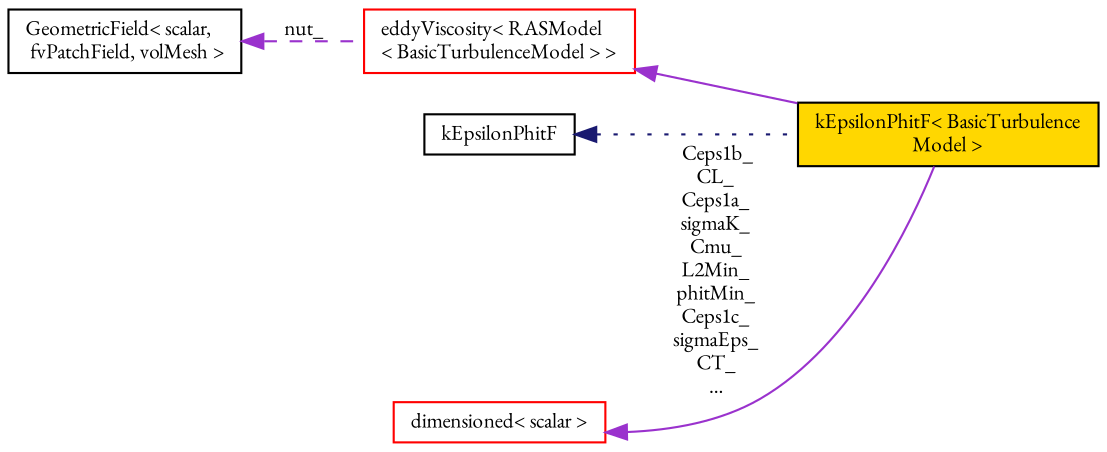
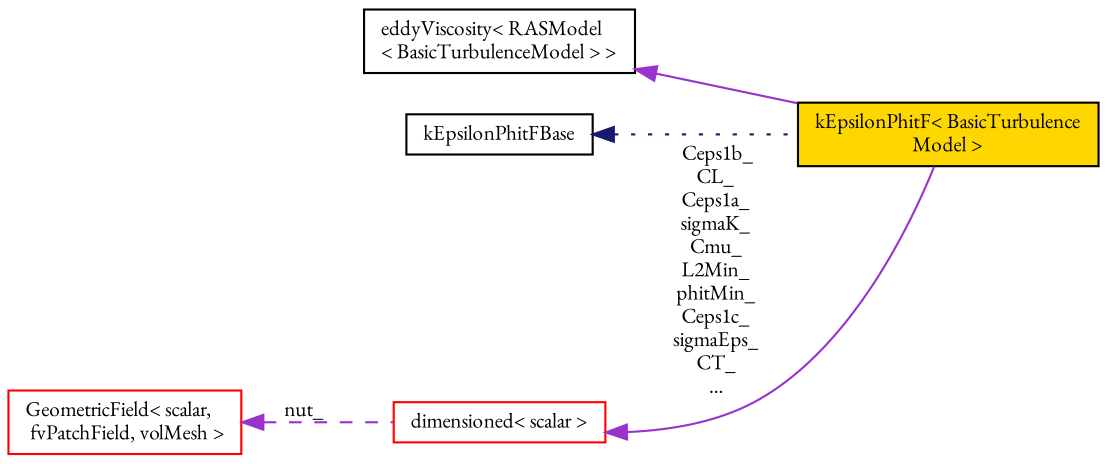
  digraph {
    fontname="EB Garamond"
    rankdir=LR
    node [color=red fillcolor=white fontname="EB Garamond" fontsize=10 shape=record style=filled]
    edge [color=darkorchid3 dir=back fontname="EB Garamond" fontsize=10 labelfontname=Helvetica labelfontsize=10 style=solid]
    n1 [color=black fillcolor=gold fontcolor=black height=0.2 label="kEpsilonPhitF\< BasicTurbulence\lModel \>" width=0.4]
-   n2 [height=0.2 label="eddyViscosity\< RASModel\l\< BasicTurbulenceModel \> \>" width=0.4]
-   n3 [color=black height=0.2 label="GeometricField\< scalar,\l fvPatchField, volMesh \>" width=0.4]
-   n4 [color=black height=0.2 label=kEpsilonPhitF width=0.4]
+   n2 [color=black height=0.2 label="eddyViscosity\< RASModel\l\< BasicTurbulenceModel \> \>" width=0.4]
+   n3 [height=0.2 label="GeometricField\< scalar,\l fvPatchField, volMesh \>" width=0.4]
+   n4 [color=black height=0.2 label=kEpsilonPhitFBase width=0.4]
    n5 [height=0.2 label="dimensioned\< scalar \>" width=0.4]
    n2 -> n1
-   n3 -> n2 [label=" nut_" style=dashed]
+   n3 -> n5 [label=" nut_" style=dashed]
    n4 -> n1 [color=midnightblue style=dotted]
    n5 -> n1 [label=" Ceps1b_\nCL_\nCeps1a_\nsigmaK_\nCmu_\nL2Min_\nphitMin_\nCeps1c_\nsigmaEps_\nCT_\n..."]
  }
